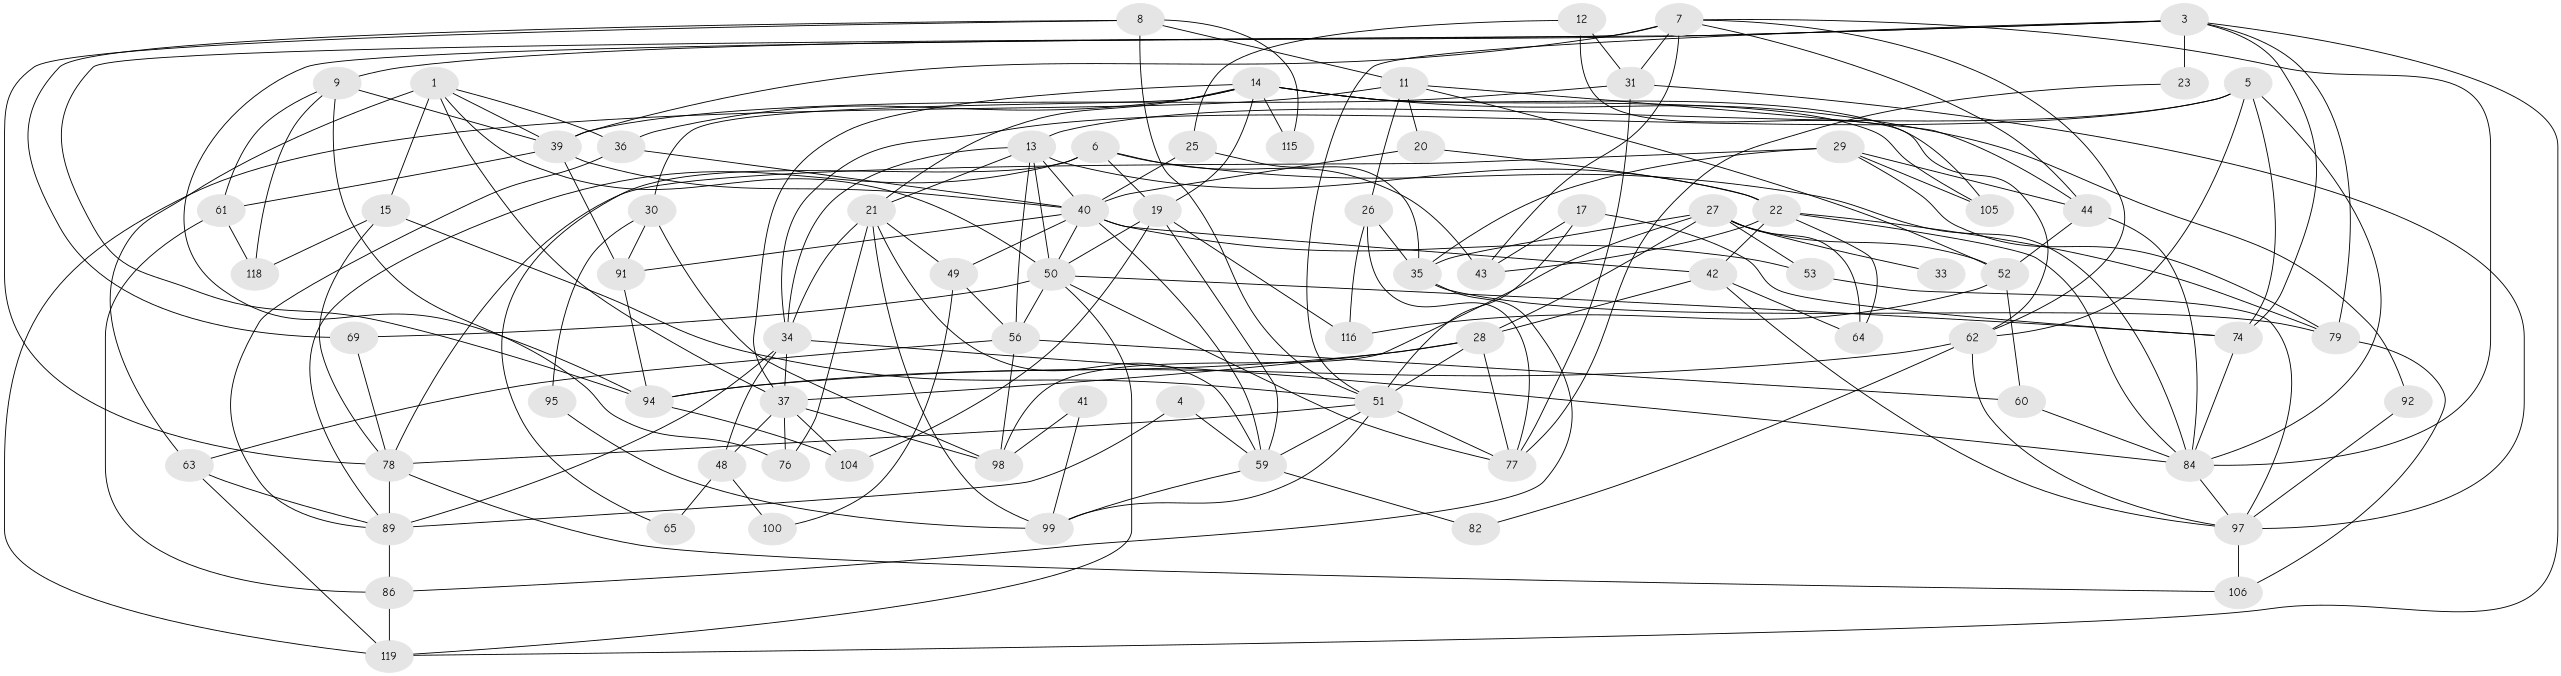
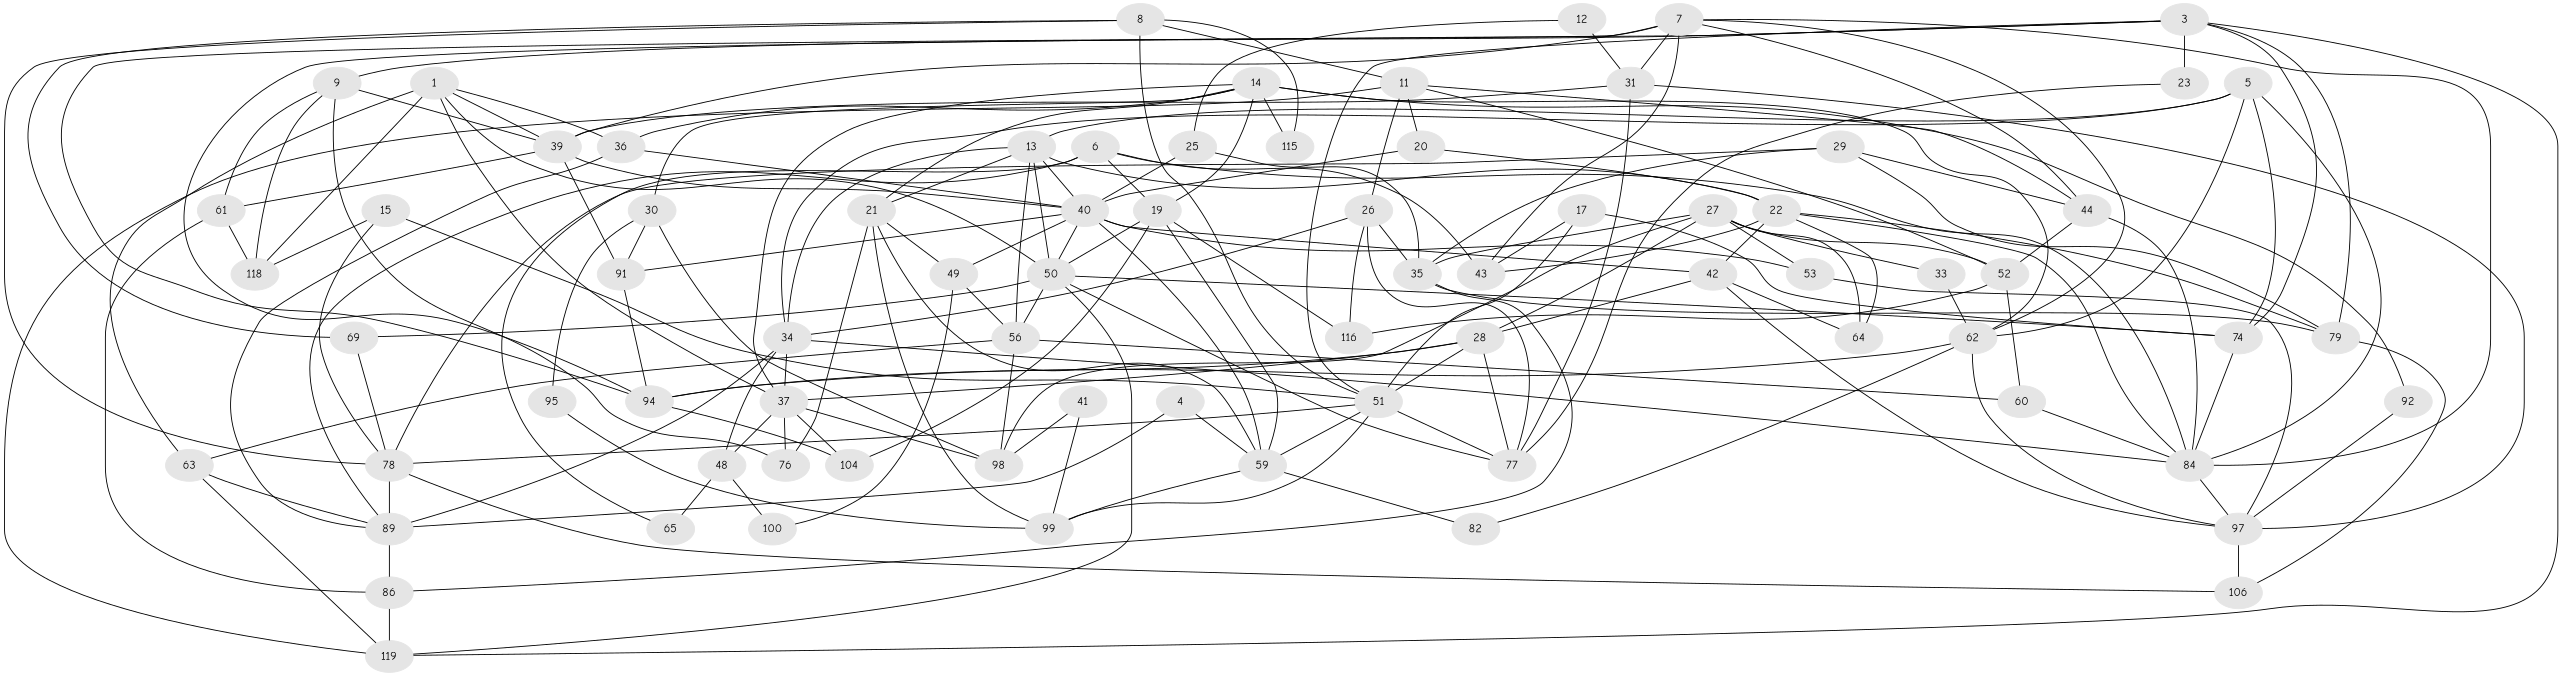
  graph {
    fontname="Comic Neue"
    node [color=gray90 fontname="Comic Neue" style=filled]
    edge [fontname="Comic Neue"]
    1 [super="+45"]
    36
    37 [super="+47"]
    39 [super="+57"]
    50 [super="+66"]
    63 [super="+90"]
    118
    n8 [label=89 super="+102"]
    40 [super="+110"]
    76
    104
    98 [super="+113"]
    48
    61 [super="+73"]
    91
    74
    119
    69
    56 [super="+109"]
    77 [super="+83"]
    34 [super="+108"]
    84 [super="+93"]
    3 [super="+114"]
    9 [super="+112"]
    23
    51 [super="+75"]
    79 [super="+107"]
    94 [super="+103"]
    59 [super="+96"]
    78 [super="+80"]
    99
    106
    4 [super="+32"]
    82
    86
    13 [super="+38"]
    21
    22 [super="+54"]
    5
    62 [super="+120"]
    97
    6 [super="+24"]
    19 [super="+58"]
    43
    65
    116
    7 [super="+16"]
    31 [super="+111"]
    44 [super="+67"]
    52 [super="+55"]
    8 [super="+18"]
    11 [super="+87"]
    115
    20
    26
    35 [super="+46"]
    60
    25 [super="+71"]
    12
-   105
    49 [super="+72"]
    42
    64
    53
    14 [super="+89"]
    30
    92
    95
    15
    17 [super="+88"]
    100
    28 [super="+70"]
    27 [super="+81"]
    33
    29 [super="+101"]
    41
    1 -- 36
    1 -- 37
    1 -- 39
    1 -- 50
    1 -- 63
-   1 -- 15
+   1 -- 118
    36 -- n8
    36 -- 40
    37 -- 76
    37 -- 104
    37 -- 98
    37 -- 48
    39 -- 40
    39 -- 61
    39 -- 91
    50 -- 74
    50 -- 119
    50 -- 69
    50 -- 56
    50 -- 77
    63 -- n8
    63 -- 119
    n8 -- 86
    40 -- 50
    40 -- 91
    40 -- 59
    40 -- 49
    40 -- 42
    40 -- 53
    48 -- 65
    48 -- 100
    61 -- 118
    61 -- 86
    91 -- 94
    74 -- 84
    69 -- 78
    56 -- 63
    56 -- 98
    56 -- 60
    34 -- 37
    34 -- n8
    34 -- 48
    34 -- 84
    84 -- 97
    3 -- 74
    3 -- 119
    3 -- 9
    3 -- 23
    3 -- 51
    3 -- 79
    3 -- 94
    9 -- 39
    9 -- 118
    9 -- 76
    9 -- 61
    23 -- 77
    51 -- 77
    51 -- 59
    51 -- 78
    51 -- 99
    79 -- 106
    94 -- 104
    59 -- 99
    59 -- 82
    78 -- n8
    78 -- 106
    4 -- n8 [weight=2]
    4 -- 59
    86 -- 119
    13 -- 50
    13 -- 40
    13 -- 56
    13 -- 34
    13 -- 21
    13 -- 22
    21 -- 76
    21 -- 59
    21 -- 99
    21 -- 49 [weight=2]
    22 -- 84
    22 -- 79
    22 -- 43
    22 -- 42
    22 -- 64
    5 -- 74
    5 -- 34
    5 -- 84
    5 -- 13
    5 -- 62
    62 -- 94
    62 -- 82
    62 -- 97
    97 -- 106
    6 -- n8
    6 -- 84
    6 -- 19
    6 -- 43
    6 -- 65
    19 -- 50
    19 -- 104
    19 -- 59
    19 -- 116
    7 -- 39
    7 -- 84
    7 -- 94
    7 -- 62
    7 -- 43
    7 -- 31
    7 -- 44
    31 -- 39
    31 -- 77
    31 -- 97
    44 -- 84
    44 -- 52
    52 -- 116
    52 -- 60
    8 -- 69
    8 -- 51
    8 -- 78
    8 -- 11
    8 -- 115
    11 -- 119
    11 -- 44
    11 -- 52
    11 -- 20
    11 -- 26
    20 -- 40
    20 -- 22
    26 -- 77
-   21 -- 34
+   26 -- 34
    26 -- 116
    26 -- 35
    35 -- 79
    35 -- 86
    60 -- 84
    25 -- 40
    25 -- 35
    12 -- 31
    12 -- 25
-   12 -- 105
    49 -- 56
    49 -- 100
    42 -- 97
    42 -- 64
    42 -- 28
    53 -- 97
    14 -- 36
    14 -- 37
    14 -- 21
    14 -- 62
    14 -- 19
    14 -- 115
-   14 -- 105
    14 -- 30
    14 -- 92
    30 -- 98
    30 -- 91
    30 -- 95
    92 -- 97
    95 -- 99
    15 -- 118
    15 -- 51
    15 -- 78
    17 -- 74
    17 -- 51
    17 -- 43
    28 -- 37
    28 -- 77
    28 -- 51
    28 -- 94
    27 -- 98 [weight=2]
    27 -- 52
    27 -- 35 [weight=2]
    27 -- 64
    27 -- 53
    27 -- 28
    27 -- 33
+   33 -- 62
    29 -- 79
    29 -- 78
    29 -- 44
    29 -- 35
-   29 -- 105
    41 -- 98
    41 -- 99
  }
